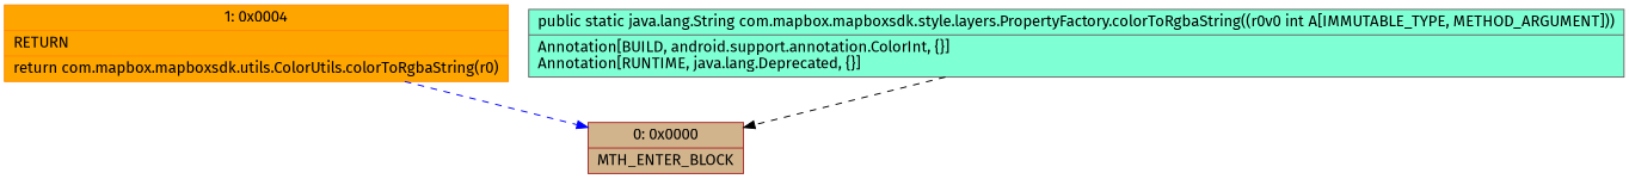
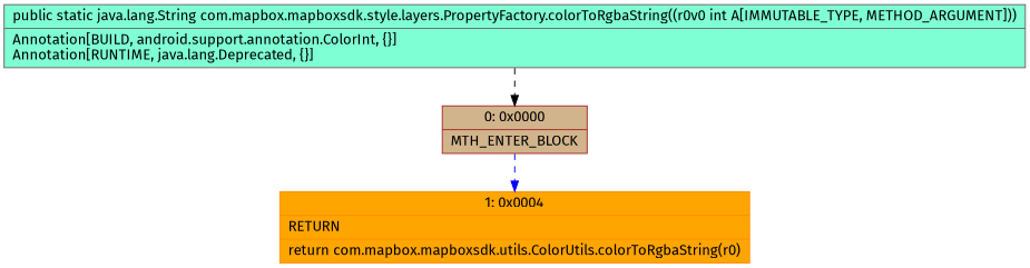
  digraph {
    fontname="Fira Sans"
    node [shape=record style=filled fontname="Fira Sans"]
    edge [style=dashed fontname="Fira Sans"]
    n1 [label="{0\:\ 0x0000|MTH_ENTER_BLOCK\l}" fillcolor=tan color=brown]
    n2 [label="{1\:\ 0x0004|RETURN\l|return com.mapbox.mapboxsdk.utils.ColorUtils.colorToRgbaString(r0)\l}" fillcolor=orange color=darkorange]
    n3 [label="{public static java.lang.String com.mapbox.mapboxsdk.style.layers.PropertyFactory.colorToRgbaString((r0v0 int A[IMMUTABLE_TYPE, METHOD_ARGUMENT]))  | Annotation[BUILD, android.support.annotation.ColorInt, \{\}]\lAnnotation[RUNTIME, java.lang.Deprecated, \{\}]\l}" fillcolor=aquamarine color=gray40]
-   n2 -> n1 [color=blue]
+   n1 -> n2 [color=blue]
    n3 -> n1 [color=black]
  }
